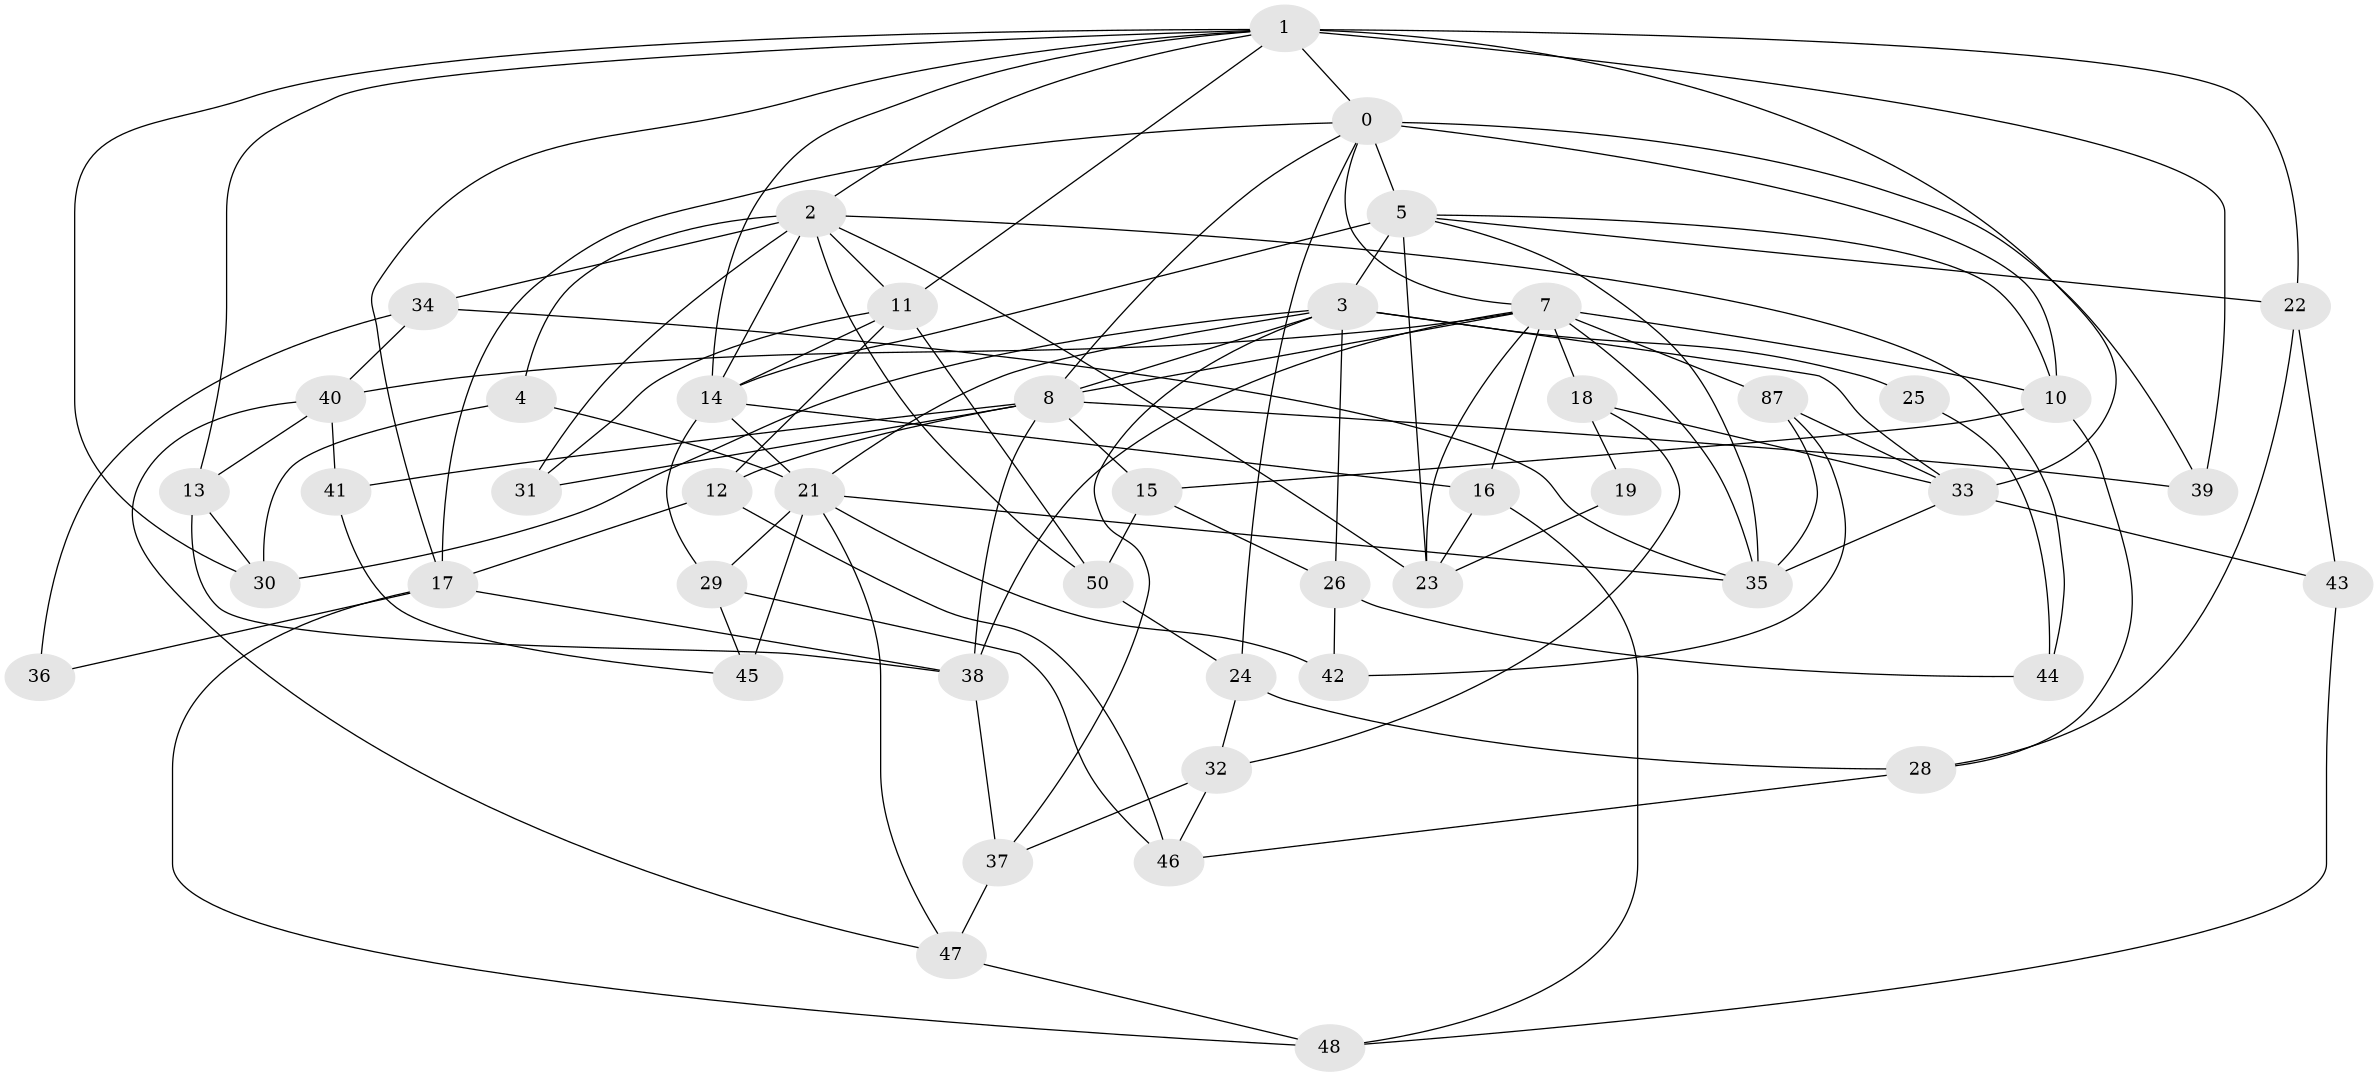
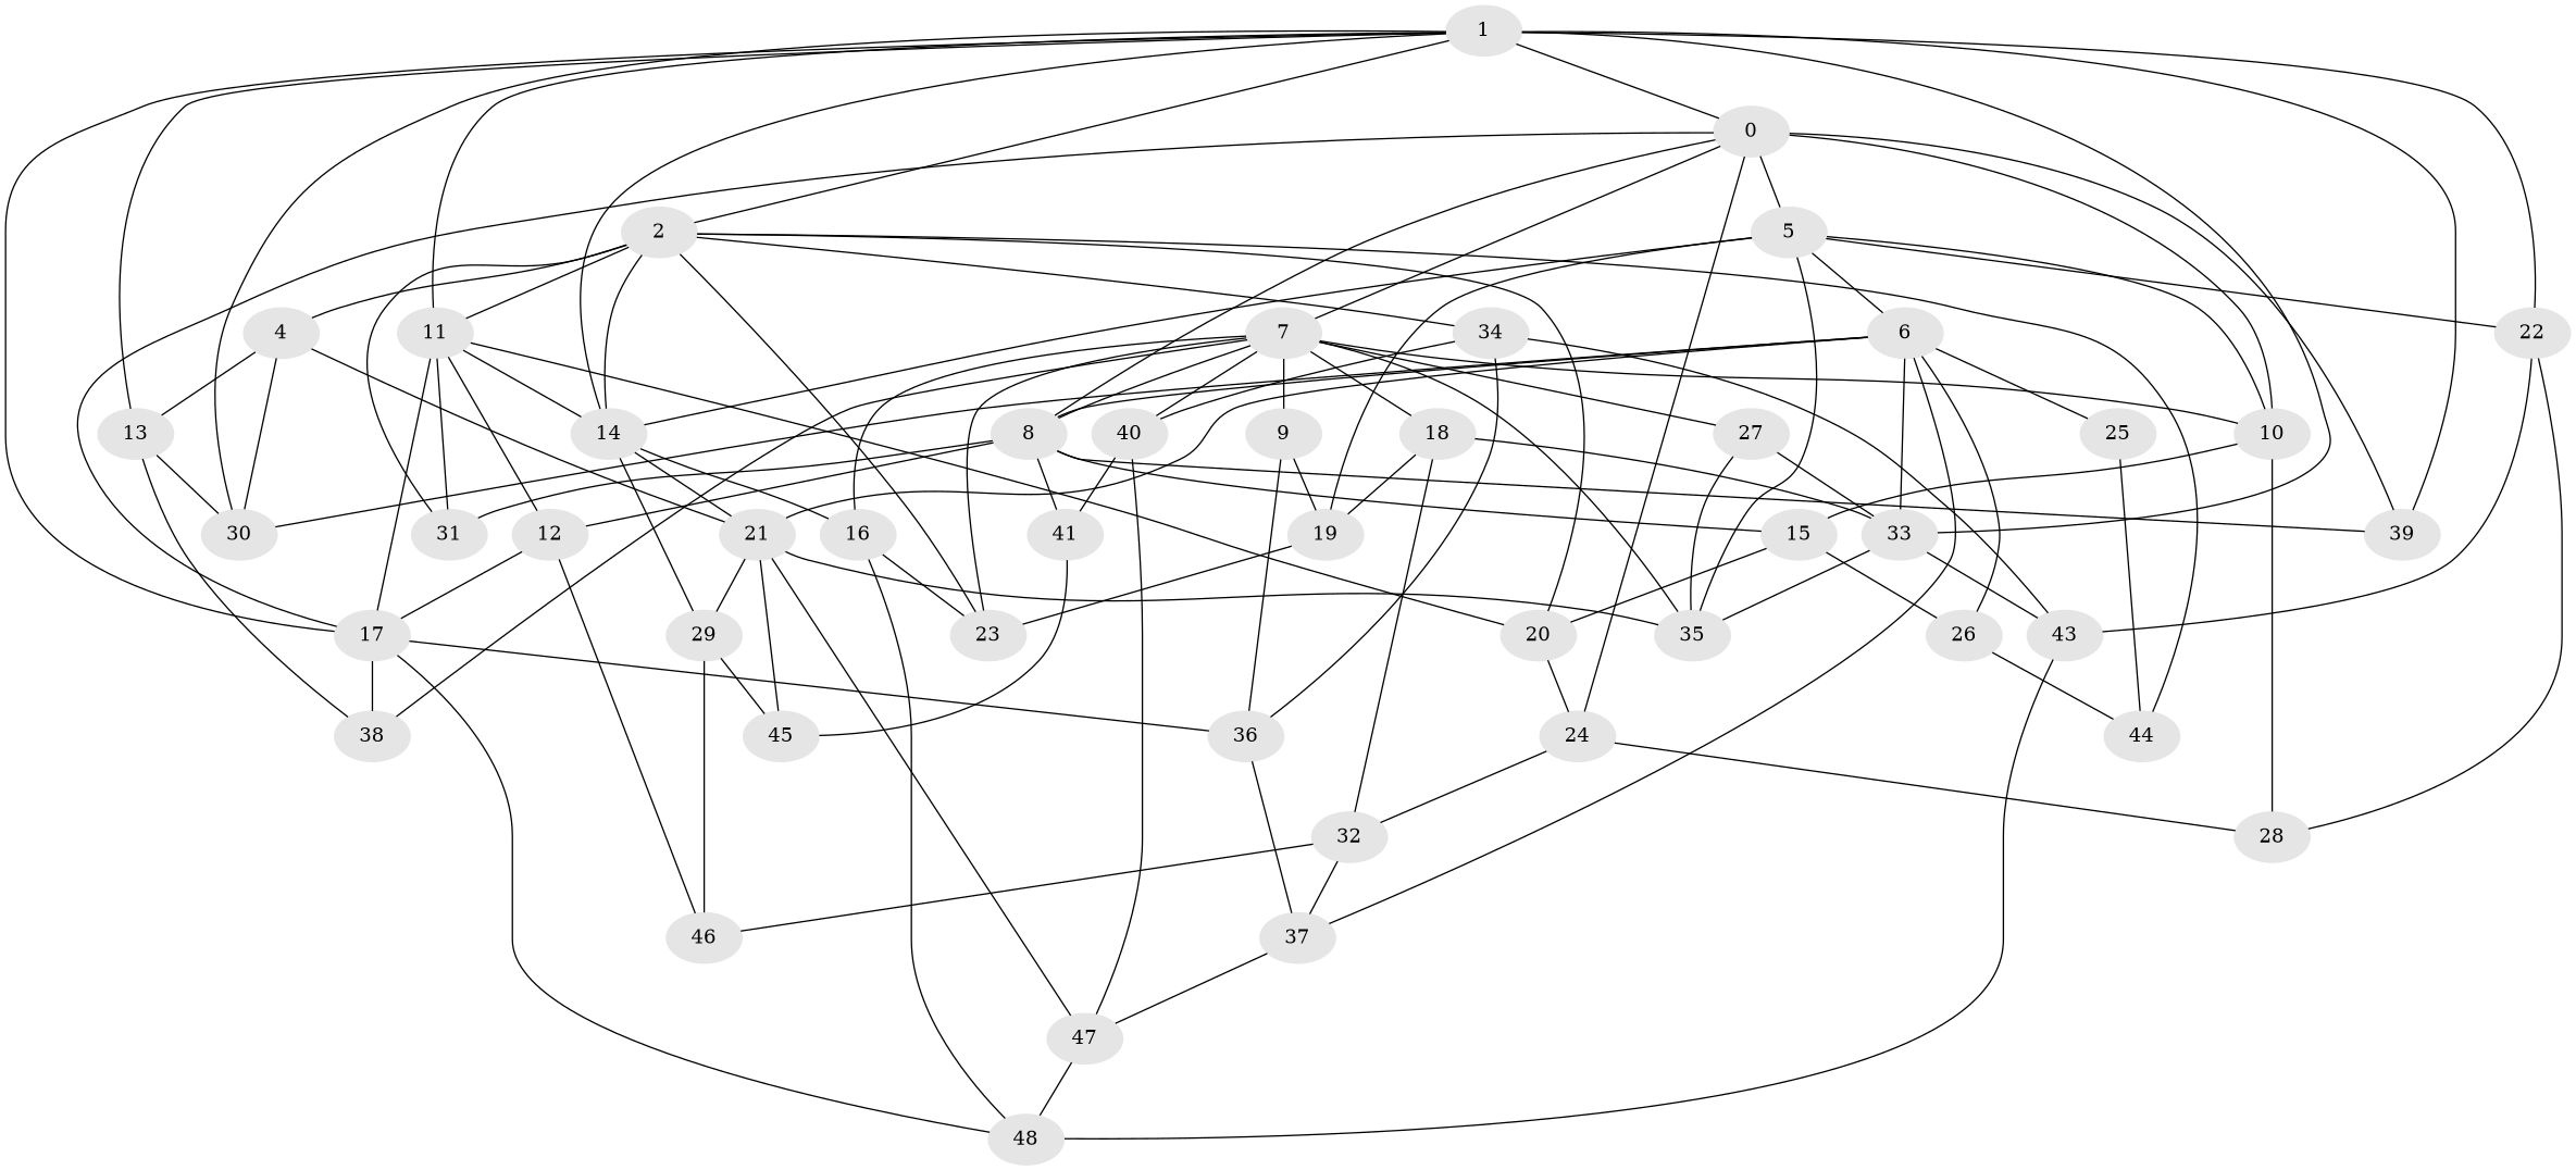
  graph {
    node [color=gray90 style=filled]
    edge [weight=1.0]
    1
    2
    n3 [label=0]
    11
    13
    14
    17
    22
    30
    33
    39
    4
-   20 [label=50]
+   20
    23
    31
    34
    44
    5
    7
    8
    10
    24
    12
    38
    21
    16
    29
    36
    48
    28
    43
    35
    40
-   6 [label=3]
+   6
    19
+   9
    18
-   27 [label=87]
+   27
    15
    41
    32
-   42
    45
    47
    25
    26
    37
    46
    1 -- 2
    1 -- n3 [weight=2.0]
    1 -- 11
    1 -- 13
    1 -- 14
    1 -- 17
    1 -- 22
    1 -- 30
    1 -- 33 [weight=2.0]
    1 -- 39
    2 -- 11
    2 -- 14 [weight=2.0]
    2 -- 4
    2 -- 20
    2 -- 23
    2 -- 31 [weight=2.0]
    2 -- 34
    2 -- 44 [weight=2.0]
    n3 -- 17
    n3 -- 39 [weight=2.0]
    n3 -- 5 [weight=3.0]
    n3 -- 7
    n3 -- 8
    n3 -- 10
    n3 -- 24
    11 -- 14
+   11 -- 17 [weight=4.0]
    11 -- 20
    11 -- 31
    11 -- 12
    13 -- 30
    13 -- 38
    14 -- 21 [weight=2.0]
    14 -- 16
    14 -- 29
    17 -- 38
    17 -- 36
    17 -- 48
    22 -- 28
    22 -- 43
    33 -- 43
    33 -- 35
-   40 -- 13
+   4 -- 13
    4 -- 30
    4 -- 21
    20 -- 24
    34 -- 36
-   34 -- 35
+   34 -- 43
    34 -- 40
    5 -- 14 [weight=2.0]
    5 -- 22
    5 -- 10 [weight=2.0]
    5 -- 35
    5 -- 6 [weight=2.0]
-   5 -- 23
+   5 -- 19
    7 -- 23
    7 -- 8
    7 -- 10 [weight=3.0]
    7 -- 38
    7 -- 16
    7 -- 35
    7 -- 40
+   7 -- 9
    7 -- 18
    7 -- 27
    8 -- 39
    8 -- 31
    8 -- 12
-   8 -- 38
    8 -- 15
    8 -- 41 [weight=2.0]
    10 -- 28
    10 -- 15
    24 -- 28
    24 -- 32
    12 -- 17
    12 -- 46
    21 -- 29
    21 -- 35 [weight=2.0]
-   21 -- 42 [weight=2.0]
    21 -- 45 [weight=2.0]
    21 -- 47
    16 -- 23
    16 -- 48
    29 -- 45
    29 -- 46
-   38 -- 37
-   28 -- 46
+   36 -- 37
    43 -- 48
    40 -- 41
    40 -- 47
    6 -- 30
    6 -- 33 [weight=2.0]
    6 -- 8
    6 -- 21
    6 -- 25 [weight=3.0]
    6 -- 26
    6 -- 37
    19 -- 23
+   9 -- 36
+   9 -- 19
    18 -- 33
    18 -- 19
    18 -- 32
    27 -- 33
    27 -- 35
-   27 -- 42
    15 -- 20
    15 -- 26
    41 -- 45
    32 -- 37
    32 -- 46
    47 -- 48
    25 -- 44
    26 -- 44
-   26 -- 42
    37 -- 47
  }
